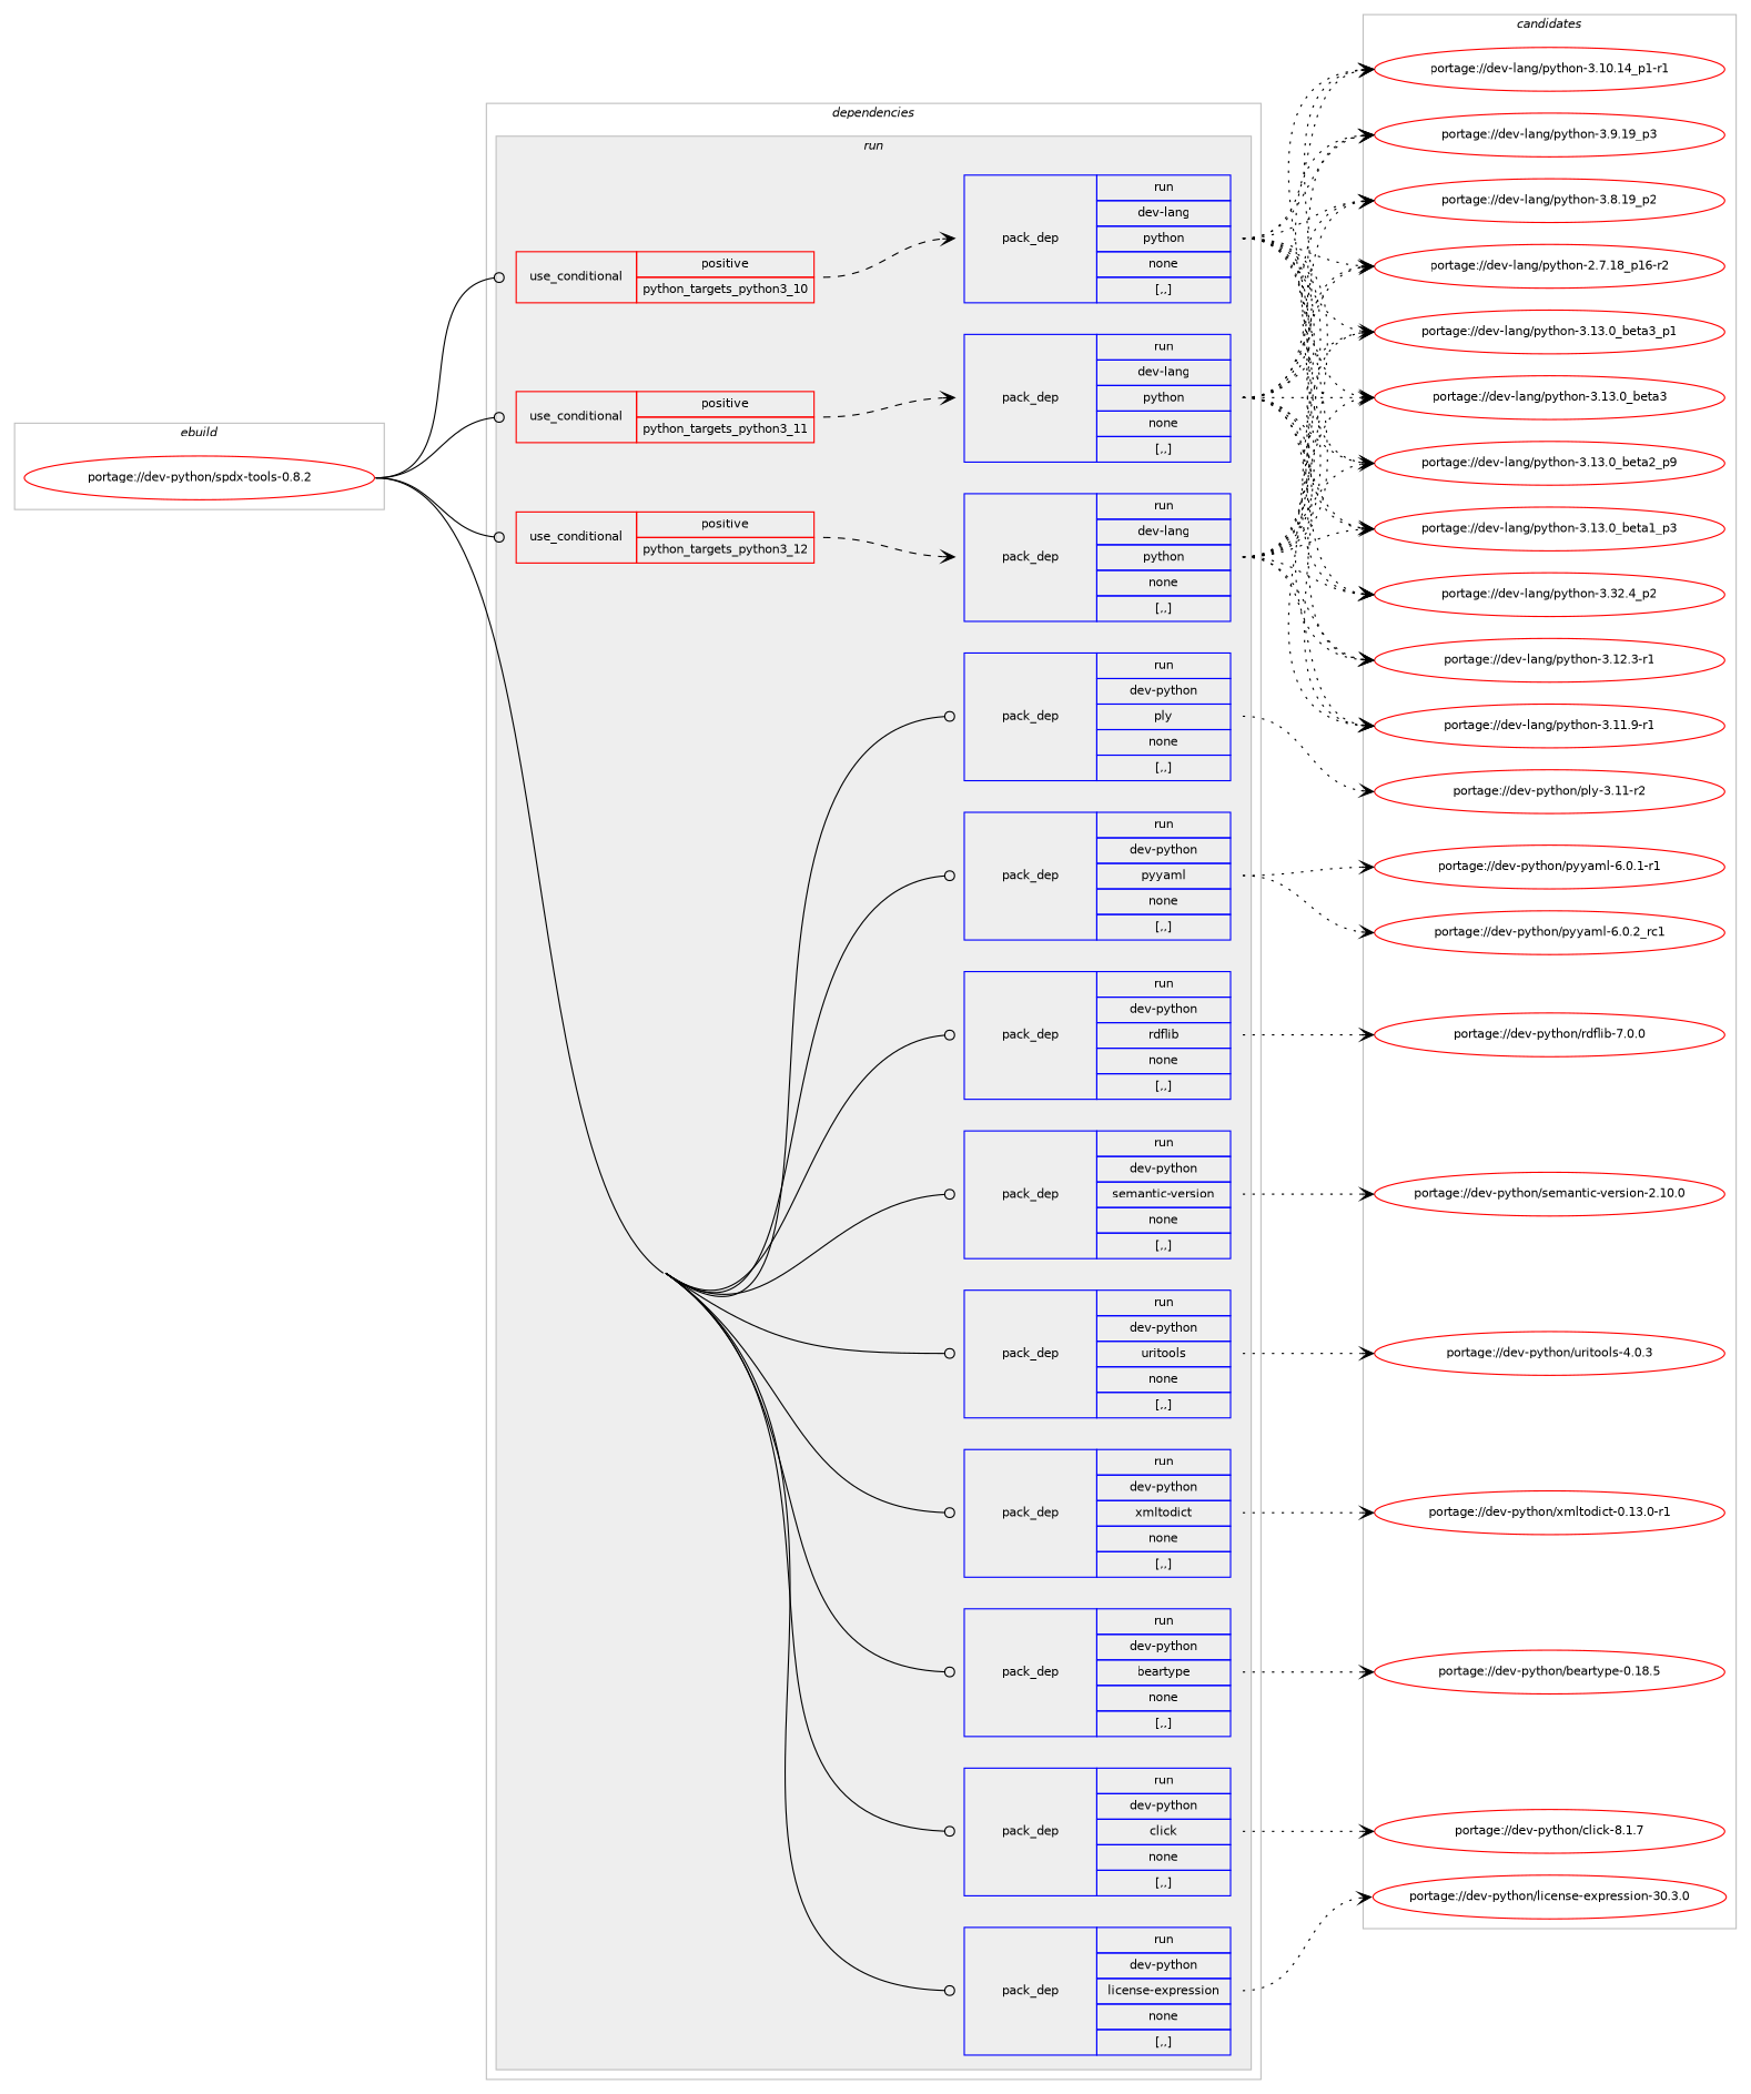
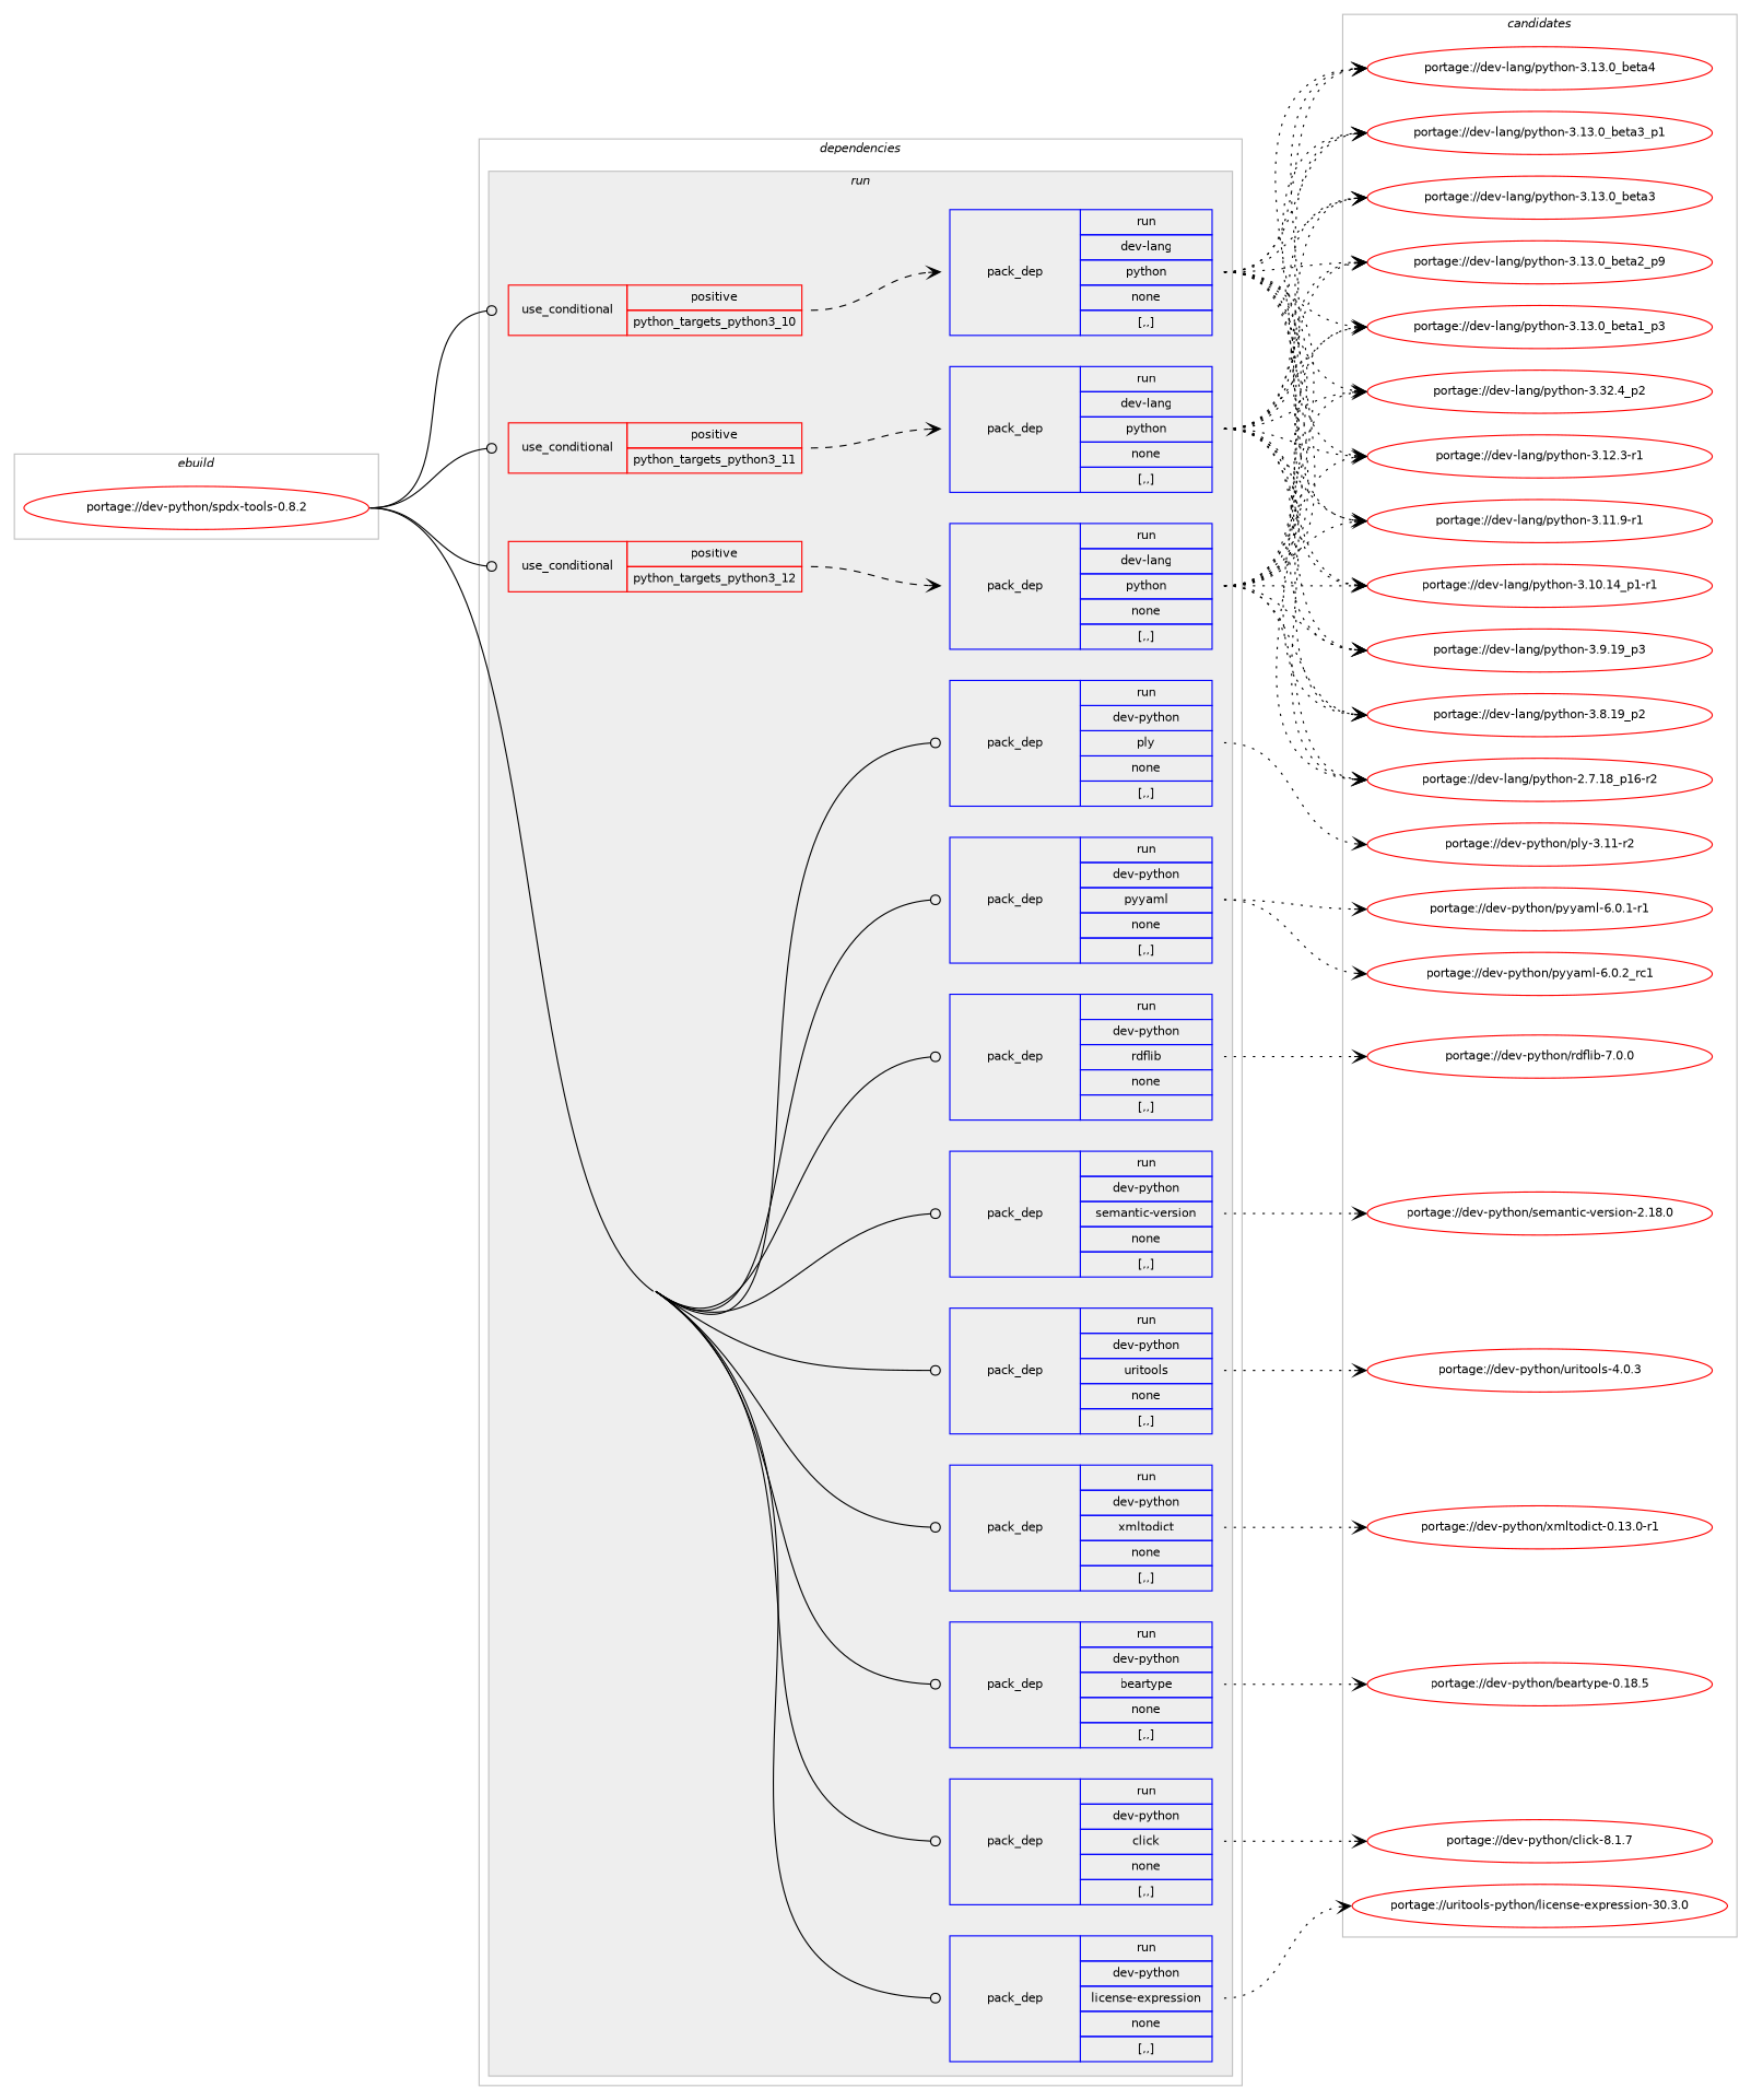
  digraph {
    compound=true
    concentrate=true
    fontname=Helvetica
    fontsize=10
    newrank=true
    rankdir=LR
    ranksep=1.5
    node [color=red fontname=Helvetica fontsize=10]
    edge [arrowhead=vee headport=w style=dotted tailport=e weight=100]
    n1 [label="portage://dev-python/spdx-tools-0.8.2" width=4]
    n2 [color=blue label=<<TABLE BORDER="0" CELLBORDER="1" CELLSPACING="0" CELLPADDING="4" WIDTH="220"><TR><TD ROWSPAN="6" CELLPADDING="30">pack_dep</TD></TR><TR><TD WIDTH="110">run</TD></TR><TR><TD>dev-lang</TD></TR><TR><TD>python</TD></TR><TR><TD>none</TD></TR><TR><TD>[,,]</TD></TR></TABLE>> shape=none]
    n3 [label=<<TABLE BORDER="0" CELLBORDER="1" CELLSPACING="0" CELLPADDING="4"><TR><TD ROWSPAN="3" CELLPADDING="10">use_conditional</TD></TR><TR><TD>positive</TD></TR><TR><TD>python_targets_python3_10</TD></TR></TABLE>> shape=none]
    n4 [color=blue label=<<TABLE BORDER="0" CELLBORDER="1" CELLSPACING="0" CELLPADDING="4" WIDTH="220"><TR><TD ROWSPAN="6" CELLPADDING="30">pack_dep</TD></TR><TR><TD WIDTH="110">run</TD></TR><TR><TD>dev-lang</TD></TR><TR><TD>python</TD></TR><TR><TD>none</TD></TR><TR><TD>[,,]</TD></TR></TABLE>> shape=none]
    n5 [label=<<TABLE BORDER="0" CELLBORDER="1" CELLSPACING="0" CELLPADDING="4"><TR><TD ROWSPAN="3" CELLPADDING="10">use_conditional</TD></TR><TR><TD>positive</TD></TR><TR><TD>python_targets_python3_11</TD></TR></TABLE>> shape=none]
    n6 [color=blue label=<<TABLE BORDER="0" CELLBORDER="1" CELLSPACING="0" CELLPADDING="4" WIDTH="220"><TR><TD ROWSPAN="6" CELLPADDING="30">pack_dep</TD></TR><TR><TD WIDTH="110">run</TD></TR><TR><TD>dev-lang</TD></TR><TR><TD>python</TD></TR><TR><TD>none</TD></TR><TR><TD>[,,]</TD></TR></TABLE>> shape=none]
    n7 [label=<<TABLE BORDER="0" CELLBORDER="1" CELLSPACING="0" CELLPADDING="4"><TR><TD ROWSPAN="3" CELLPADDING="10">use_conditional</TD></TR><TR><TD>positive</TD></TR><TR><TD>python_targets_python3_12</TD></TR></TABLE>> shape=none]
    n8 [color=blue label=<<TABLE BORDER="0" CELLBORDER="1" CELLSPACING="0" CELLPADDING="4" WIDTH="220"><TR><TD ROWSPAN="6" CELLPADDING="30">pack_dep</TD></TR><TR><TD WIDTH="110">run</TD></TR><TR><TD>dev-python</TD></TR><TR><TD>beartype</TD></TR><TR><TD>none</TD></TR><TR><TD>[,,]</TD></TR></TABLE>> shape=none]
    n9 [color=blue label=<<TABLE BORDER="0" CELLBORDER="1" CELLSPACING="0" CELLPADDING="4" WIDTH="220"><TR><TD ROWSPAN="6" CELLPADDING="30">pack_dep</TD></TR><TR><TD WIDTH="110">run</TD></TR><TR><TD>dev-python</TD></TR><TR><TD>click</TD></TR><TR><TD>none</TD></TR><TR><TD>[,,]</TD></TR></TABLE>> shape=none]
    n10 [color=blue label=<<TABLE BORDER="0" CELLBORDER="1" CELLSPACING="0" CELLPADDING="4" WIDTH="220"><TR><TD ROWSPAN="6" CELLPADDING="30">pack_dep</TD></TR><TR><TD WIDTH="110">run</TD></TR><TR><TD>dev-python</TD></TR><TR><TD>license-expression</TD></TR><TR><TD>none</TD></TR><TR><TD>[,,]</TD></TR></TABLE>> shape=none]
    n11 [color=blue label=<<TABLE BORDER="0" CELLBORDER="1" CELLSPACING="0" CELLPADDING="4" WIDTH="220"><TR><TD ROWSPAN="6" CELLPADDING="30">pack_dep</TD></TR><TR><TD WIDTH="110">run</TD></TR><TR><TD>dev-python</TD></TR><TR><TD>ply</TD></TR><TR><TD>none</TD></TR><TR><TD>[,,]</TD></TR></TABLE>> shape=none]
    n12 [color=blue label=<<TABLE BORDER="0" CELLBORDER="1" CELLSPACING="0" CELLPADDING="4" WIDTH="220"><TR><TD ROWSPAN="6" CELLPADDING="30">pack_dep</TD></TR><TR><TD WIDTH="110">run</TD></TR><TR><TD>dev-python</TD></TR><TR><TD>pyyaml</TD></TR><TR><TD>none</TD></TR><TR><TD>[,,]</TD></TR></TABLE>> shape=none]
    n13 [color=blue label=<<TABLE BORDER="0" CELLBORDER="1" CELLSPACING="0" CELLPADDING="4" WIDTH="220"><TR><TD ROWSPAN="6" CELLPADDING="30">pack_dep</TD></TR><TR><TD WIDTH="110">run</TD></TR><TR><TD>dev-python</TD></TR><TR><TD>rdflib</TD></TR><TR><TD>none</TD></TR><TR><TD>[,,]</TD></TR></TABLE>> shape=none]
    n14 [color=blue label=<<TABLE BORDER="0" CELLBORDER="1" CELLSPACING="0" CELLPADDING="4" WIDTH="220"><TR><TD ROWSPAN="6" CELLPADDING="30">pack_dep</TD></TR><TR><TD WIDTH="110">run</TD></TR><TR><TD>dev-python</TD></TR><TR><TD>semantic-version</TD></TR><TR><TD>none</TD></TR><TR><TD>[,,]</TD></TR></TABLE>> shape=none]
    n15 [color=blue label=<<TABLE BORDER="0" CELLBORDER="1" CELLSPACING="0" CELLPADDING="4" WIDTH="220"><TR><TD ROWSPAN="6" CELLPADDING="30">pack_dep</TD></TR><TR><TD WIDTH="110">run</TD></TR><TR><TD>dev-python</TD></TR><TR><TD>uritools</TD></TR><TR><TD>none</TD></TR><TR><TD>[,,]</TD></TR></TABLE>> shape=none]
    n16 [color=blue label=<<TABLE BORDER="0" CELLBORDER="1" CELLSPACING="0" CELLPADDING="4" WIDTH="220"><TR><TD ROWSPAN="6" CELLPADDING="30">pack_dep</TD></TR><TR><TD WIDTH="110">run</TD></TR><TR><TD>dev-python</TD></TR><TR><TD>xmltodict</TD></TR><TR><TD>none</TD></TR><TR><TD>[,,]</TD></TR></TABLE>> shape=none]
+   n17 [label="portage://dev-lang/python-3.13.0_beta4" width=4]
    n18 [label="portage://dev-lang/python-3.13.0_beta3_p1" width=4]
    n19 [label="portage://dev-lang/python-3.13.0_beta3" width=4]
    n20 [label="portage://dev-lang/python-3.13.0_beta2_p9" width=4]
    n21 [label="portage://dev-lang/python-3.13.0_beta1_p3" width=4]
    n22 [label="portage://dev-lang/python-3.32.4_p2" width=4]
    n23 [label="portage://dev-lang/python-3.12.3-r1" width=4]
    n24 [label="portage://dev-lang/python-3.11.9-r1" width=4]
    n25 [label="portage://dev-lang/python-3.10.14_p1-r1" width=4]
    n26 [label="portage://dev-lang/python-3.9.19_p3" width=4]
    n27 [label="portage://dev-lang/python-3.8.19_p2" width=4]
    n28 [label="portage://dev-lang/python-2.7.18_p16-r2" width=4]
    n29 [label="portage://dev-python/beartype-0.18.5" width=4]
    n30 [label="portage://dev-python/click-8.1.7" width=4]
-   n31 [label="portage://dev-python/license-expression-30.3.0" width=4]
+   n31 [label="portage://uritools-python/license-expression-30.3.0" width=4]
    n32 [label="portage://dev-python/ply-3.11-r2" width=4]
    n33 [label="portage://dev-python/pyyaml-6.0.2_rc1" width=4]
    n34 [label="portage://dev-python/pyyaml-6.0.1-r1" width=4]
    n35 [label="portage://dev-python/rdflib-7.0.0" width=4]
-   n36 [label="portage://dev-python/semantic-version-2.10.0" width=4]
+   n36 [label="portage://dev-python/semantic-version-2.18.0" width=4]
    n37 [label="portage://dev-python/uritools-4.0.3" width=4]
    n38 [label="portage://dev-python/xmltodict-0.13.0-r1" width=4]
    subgraph cluster_1 {
      color=gray
      label=<<i>ebuild</i>>
      n1
    }
    subgraph cluster_2 {
      color=gray
      label=<<i>dependencies</i>>
      subgraph cluster_3 {
        color=gray
        fillcolor="#eeeeee"
        label=<<i>compile</i>>
        style=filled
      }
      subgraph cluster_4 {
        color=gray
        fillcolor="#eeeeee"
        label=<<i>compile and run</i>>
        style=filled
      }
      subgraph cluster_5 {
        color=gray
        fillcolor="#eeeeee"
        label=<<i>run</i>>
        style=filled
        subgraph sub_6 {
          color=gray
          fillcolor="#eeeeee"
          label=<<i>run</i>>
          style=filled
          n3
          subgraph sub_7 {
            color=gray
            fillcolor="#eeeeee"
            label=<<i>run</i>>
            style=filled
            n2
          }
        }
        subgraph sub_8 {
          color=gray
          fillcolor="#eeeeee"
          label=<<i>run</i>>
          style=filled
          n5
          subgraph sub_9 {
            color=gray
            fillcolor="#eeeeee"
            label=<<i>run</i>>
            style=filled
            n4
          }
        }
        subgraph sub_10 {
          color=gray
          fillcolor="#eeeeee"
          label=<<i>run</i>>
          style=filled
          n7
          subgraph sub_11 {
            color=gray
            fillcolor="#eeeeee"
            label=<<i>run</i>>
            style=filled
            n6
          }
        }
        subgraph sub_12 {
          color=gray
          fillcolor="#eeeeee"
          label=<<i>run</i>>
          style=filled
          n8
        }
        subgraph sub_13 {
          color=gray
          fillcolor="#eeeeee"
          label=<<i>run</i>>
          style=filled
          n9
        }
        subgraph sub_14 {
          color=gray
          fillcolor="#eeeeee"
          label=<<i>run</i>>
          style=filled
          n10
        }
        subgraph sub_15 {
          color=gray
          fillcolor="#eeeeee"
          label=<<i>run</i>>
          style=filled
          n11
        }
        subgraph sub_16 {
          color=gray
          fillcolor="#eeeeee"
          label=<<i>run</i>>
          style=filled
          n12
        }
        subgraph sub_17 {
          color=gray
          fillcolor="#eeeeee"
          label=<<i>run</i>>
          style=filled
          n13
        }
        subgraph sub_18 {
          color=gray
          fillcolor="#eeeeee"
          label=<<i>run</i>>
          style=filled
          n14
        }
        subgraph sub_19 {
          color=gray
          fillcolor="#eeeeee"
          label=<<i>run</i>>
          style=filled
          n15
        }
        subgraph sub_20 {
          color=gray
          fillcolor="#eeeeee"
          label=<<i>run</i>>
          style=filled
          n16
        }
      }
    }
    subgraph cluster_21 {
      color=gray
      label=<<i>candidates</i>>
      rank=same
      subgraph sub_22 {
        color=black
        label=<<i>candidates</i>>
        nodesep=1
        rank=same
+       n17
        n18
        n19
        n20
        n21
        n22
        n23
        n24
        n25
        n26
        n27
        n28
      }
      subgraph sub_23 {
        color=black
        label=<<i>candidates</i>>
        nodesep=1
        rank=same
+       n17
        n18
        n19
        n20
        n21
        n22
        n23
        n24
        n25
        n26
        n27
        n28
      }
      subgraph sub_24 {
        color=black
        label=<<i>candidates</i>>
        nodesep=1
        rank=same
+       n17
        n18
        n19
        n20
        n21
        n22
        n23
        n24
        n25
        n26
        n27
        n28
      }
      subgraph sub_25 {
        color=black
        label=<<i>candidates</i>>
        nodesep=1
        rank=same
        n29
      }
      subgraph sub_26 {
        color=black
        label=<<i>candidates</i>>
        nodesep=1
        rank=same
        n30
      }
      subgraph sub_27 {
        color=black
        label=<<i>candidates</i>>
        nodesep=1
        rank=same
        n31
      }
      subgraph sub_28 {
        color=black
        label=<<i>candidates</i>>
        nodesep=1
        rank=same
        n32
      }
      subgraph sub_29 {
        color=black
        label=<<i>candidates</i>>
        nodesep=1
        rank=same
        n33
        n34
      }
      subgraph sub_30 {
        color=black
        label=<<i>candidates</i>>
        nodesep=1
        rank=same
        n35
      }
      subgraph sub_31 {
        color=black
        label=<<i>candidates</i>>
        nodesep=1
        rank=same
        n36
      }
      subgraph sub_32 {
        color=black
        label=<<i>candidates</i>>
        nodesep=1
        rank=same
        n37
      }
      subgraph sub_33 {
        color=black
        label=<<i>candidates</i>>
        nodesep=1
        rank=same
        n38
      }
    }
    n1 -> n3 [arrowhead=odot style=solid weight=20]
    n1 -> n5 [arrowhead=odot style=solid weight=20]
    n1 -> n7 [arrowhead=odot style=solid weight=20]
    n1 -> n8 [arrowhead=odot style=solid weight=20]
    n1 -> n9 [arrowhead=odot style=solid weight=20]
    n1 -> n10 [arrowhead=odot style=solid weight=20]
    n1 -> n11 [arrowhead=odot style=solid weight=20]
    n1 -> n12 [arrowhead=odot style=solid weight=20]
    n1 -> n13 [arrowhead=odot style=solid weight=20]
    n1 -> n14 [arrowhead=odot style=solid weight=20]
    n1 -> n15 [arrowhead=odot style=solid weight=20]
    n1 -> n16 [arrowhead=odot style=solid weight=20]
+   n2 -> n17
    n2 -> n18
    n2 -> n19
    n2 -> n20
    n2 -> n21
    n2 -> n22
    n2 -> n23
    n2 -> n24
    n2 -> n25
    n2 -> n26
    n2 -> n27
    n2 -> n28
    n3 -> n2 [style=dashed weight=20]
+   n4 -> n17
    n4 -> n18
    n4 -> n19
    n4 -> n20
    n4 -> n21
    n4 -> n22
    n4 -> n23
    n4 -> n24
    n4 -> n25
    n4 -> n26
    n4 -> n27
    n4 -> n28
    n5 -> n4 [style=dashed weight=20]
+   n6 -> n17
    n6 -> n18
    n6 -> n19
    n6 -> n20
    n6 -> n21
    n6 -> n22
    n6 -> n23
    n6 -> n24
    n6 -> n25
    n6 -> n26
    n6 -> n27
    n6 -> n28
    n7 -> n6 [style=dashed weight=20]
    n8 -> n29
    n9 -> n30
    n10 -> n31
    n11 -> n32
    n12 -> n33
    n12 -> n34
    n13 -> n35
    n14 -> n36
    n15 -> n37
    n16 -> n38
  }
